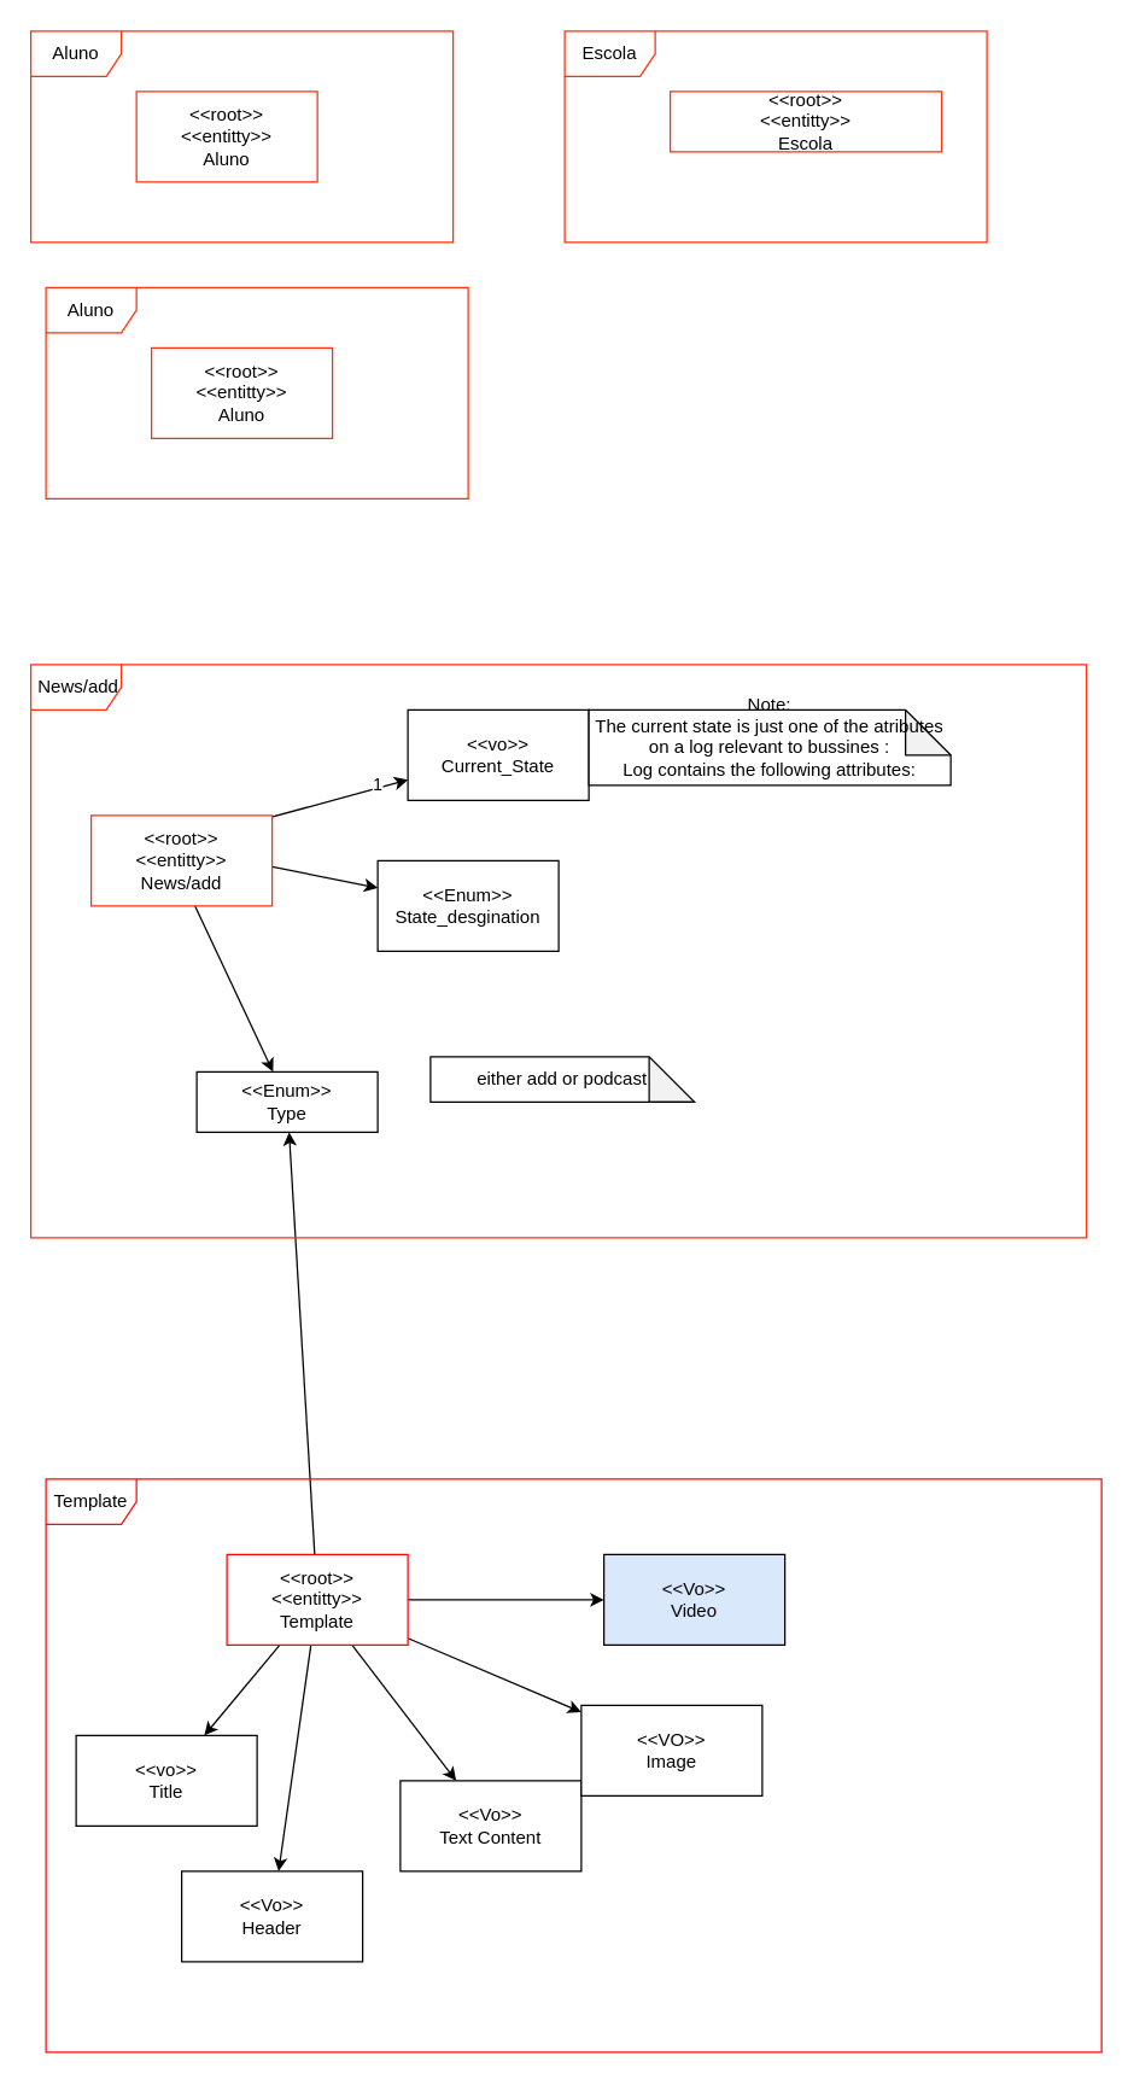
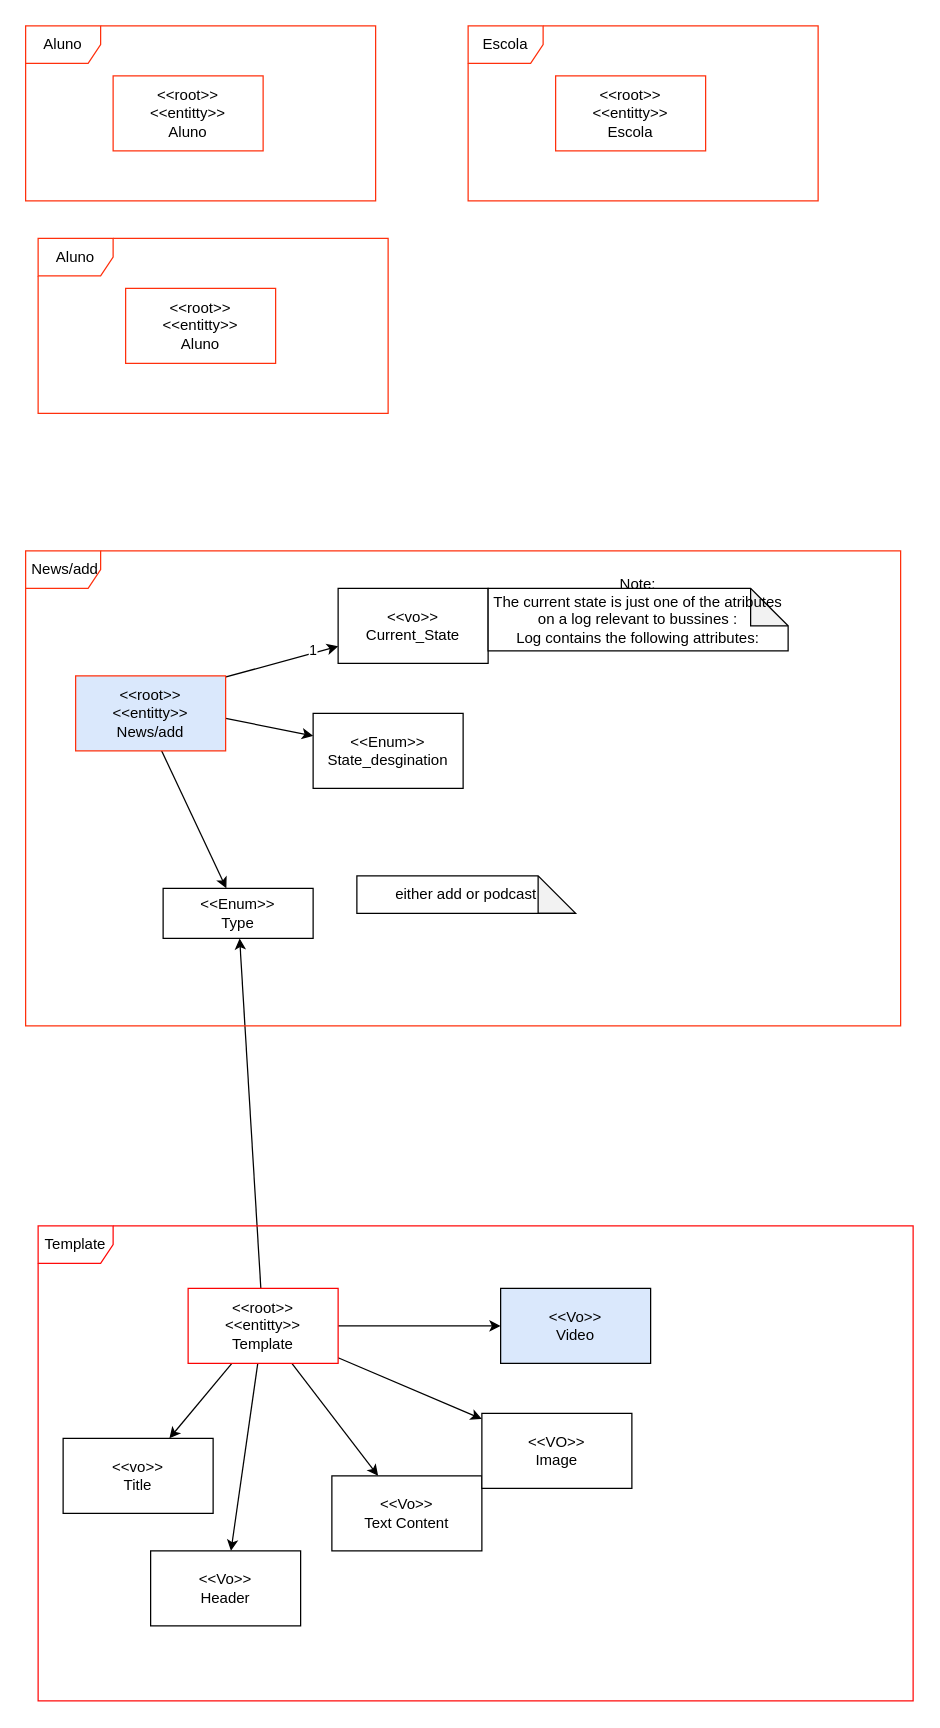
  <mxCell id="0" />
  <mxCell id="1" parent="0" />
  <mxCell id="2" value="" style="edgeStyle=none;html=1;" parent="1" target="6" edge="1"><mxGeometry relative="1" as="geometry"><mxPoint x="170" y="572" as="sourcePoint" /></mxGeometry></mxCell>
  <mxCell id="3" value="" style="edgeStyle=none;html=1;" parent="1" target="7" edge="1"><mxGeometry relative="1" as="geometry"><mxPoint x="170" y="543.636" as="sourcePoint" /></mxGeometry></mxCell>
  <mxCell id="4" value="1" style="edgeLabel;html=1;align=center;verticalAlign=middle;resizable=0;points=[];" parent="3" vertex="1" connectable="0"><mxGeometry x="0.608" y="2" relative="1" as="geometry"><mxPoint as="offset" /></mxGeometry></mxCell>
  <mxCell id="5" value="" style="edgeStyle=none;html=1;" parent="1" target="8" edge="1"><mxGeometry relative="1" as="geometry"><mxPoint x="124.118" y="590" as="sourcePoint" /></mxGeometry></mxCell>
  <mxCell id="6" value="&lt;div&gt;&amp;lt;&amp;lt;Enum&amp;gt;&amp;gt;&lt;/div&gt;State_desgination" style="whiteSpace=wrap;html=1;rounded=0;" parent="1" vertex="1"><mxGeometry x="250" y="570" width="120" height="60" as="geometry" /></mxCell>
  <mxCell id="7" value="&amp;lt;&amp;lt;vo&amp;gt;&amp;gt;&lt;div&gt;Current_State&lt;/div&gt;" style="whiteSpace=wrap;html=1;rounded=0;" parent="1" vertex="1"><mxGeometry x="270" y="470" width="120" height="60" as="geometry" /></mxCell>
  <mxCell id="8" value="&lt;div&gt;&lt;br&gt;&lt;/div&gt;&lt;div&gt;&amp;lt;&amp;lt;Enum&amp;gt;&amp;gt;&lt;/div&gt;Type&lt;div&gt;&lt;br&gt;&lt;/div&gt;" style="whiteSpace=wrap;html=1;rounded=0;" parent="1" vertex="1"><mxGeometry x="130" y="710" width="120" height="40" as="geometry" /></mxCell>
  <mxCell id="9" value="" style="edgeStyle=none;html=1;" parent="1" source="15" target="16" edge="1"><mxGeometry relative="1" as="geometry" /></mxCell>
  <mxCell id="10" value="" style="edgeStyle=none;html=1;" parent="1" source="15" target="17" edge="1"><mxGeometry relative="1" as="geometry" /></mxCell>
  <mxCell id="11" value="" style="edgeStyle=none;html=1;" parent="1" source="15" target="18" edge="1"><mxGeometry relative="1" as="geometry" /></mxCell>
  <mxCell id="12" value="" style="edgeStyle=none;html=1;" parent="1" source="15" target="19" edge="1"><mxGeometry relative="1" as="geometry" /></mxCell>
  <mxCell id="13" value="" style="edgeStyle=none;html=1;" parent="1" source="15" target="22" edge="1"><mxGeometry relative="1" as="geometry" /></mxCell>
  <mxCell id="14" style="edgeStyle=none;html=1;" parent="1" source="15" target="8" edge="1"><mxGeometry relative="1" as="geometry" /></mxCell>
  <mxCell id="15" value="&amp;lt;&amp;lt;root&amp;gt;&amp;gt;&lt;div&gt;&amp;lt;&amp;lt;entitty&amp;gt;&amp;gt;&lt;/div&gt;&lt;div&gt;Template&lt;/div&gt;" style="rounded=0;whiteSpace=wrap;html=1;strokeColor=light-dark(#fb0404, #ededed);" parent="1" vertex="1"><mxGeometry x="150" y="1030" width="120" height="60" as="geometry" /></mxCell>
  <mxCell id="16" value="&amp;lt;&amp;lt;vo&amp;gt;&amp;gt;&lt;div&gt;Title&lt;/div&gt;" style="whiteSpace=wrap;html=1;rounded=0;" parent="1" vertex="1"><mxGeometry x="50" y="1150" width="120" height="60" as="geometry" /></mxCell>
  <mxCell id="17" value="&lt;div&gt;&amp;lt;&amp;lt;Vo&amp;gt;&amp;gt;&lt;/div&gt;Header" style="whiteSpace=wrap;html=1;rounded=0;" parent="1" vertex="1"><mxGeometry x="120" y="1240" width="120" height="60" as="geometry" /></mxCell>
  <mxCell id="18" value="&amp;lt;&amp;lt;Vo&amp;gt;&amp;gt;&lt;div&gt;Text Content&lt;/div&gt;" style="whiteSpace=wrap;html=1;rounded=0;" parent="1" vertex="1"><mxGeometry x="265" y="1180" width="120" height="60" as="geometry" /></mxCell>
  <mxCell id="19" value="&amp;lt;&amp;lt;VO&amp;gt;&amp;gt;&lt;div&gt;Image&lt;/div&gt;" style="whiteSpace=wrap;html=1;rounded=0;" parent="1" vertex="1"><mxGeometry x="385" y="1130" width="120" height="60" as="geometry" /></mxCell>
  <mxCell id="20" value="Template" style="shape=umlFrame;whiteSpace=wrap;html=1;pointerEvents=0;strokeColor=light-dark(#ff0a0a, #ededed);" parent="1" vertex="1"><mxGeometry x="30" y="980" width="700" height="380" as="geometry" /></mxCell>
  <mxCell id="21" value="Aluno" style="shape=umlFrame;whiteSpace=wrap;html=1;pointerEvents=0;strokeColor=#FF300D;" parent="1" vertex="1"><mxGeometry x="20" y="20" width="280" height="140" as="geometry" /></mxCell>
  <mxCell id="22" value="&amp;lt;&amp;lt;Vo&amp;gt;&amp;gt;&lt;div&gt;Video&lt;/div&gt;" style="whiteSpace=wrap;html=1;strokeColor=light-dark(#000000,#EDEDED);rounded=0;fillColor=#dae8fc;" parent="1" vertex="1"><mxGeometry x="400" y="1030" width="120" height="60" as="geometry" /></mxCell>
  <mxCell id="23" value="Note: &lt;br&gt;The current state is just one of the atributes on a log relevant to bussines :&lt;br&gt;Log contains the following attributes:&lt;div&gt;&lt;br&gt;&lt;/div&gt;" style="shape=note;whiteSpace=wrap;html=1;backgroundOutline=1;darkOpacity=0.05;" parent="1" vertex="1"><mxGeometry x="390" y="470" width="240" height="50" as="geometry" /></mxCell>
  <mxCell id="24" value="either add or podcast" style="shape=note;whiteSpace=wrap;html=1;backgroundOutline=1;darkOpacity=0.05;" parent="1" vertex="1"><mxGeometry x="285" y="700" width="175" height="30" as="geometry" /></mxCell>
  <mxCell id="25" value="&amp;nbsp;News/add" style="shape=umlFrame;whiteSpace=wrap;html=1;pointerEvents=0;strokeColor=#FF300D;" parent="1" vertex="1"><mxGeometry x="20" y="440" width="700" height="380" as="geometry" /></mxCell>
- <mxCell id="26" value="&amp;lt;&amp;lt;root&amp;gt;&amp;gt;&lt;div&gt;&amp;lt;&amp;lt;entitty&amp;gt;&amp;gt;&lt;/div&gt;&lt;div&gt;News/add&lt;/div&gt;" style="rounded=0;whiteSpace=wrap;html=1;strokeColor=#FF300D;" parent="1" vertex="1"><mxGeometry x="60" y="540" width="120" height="60" as="geometry" /></mxCell>
+ <mxCell id="26" value="&amp;lt;&amp;lt;root&amp;gt;&amp;gt;&lt;div&gt;&amp;lt;&amp;lt;entitty&amp;gt;&amp;gt;&lt;/div&gt;&lt;div&gt;News/add&lt;/div&gt;" style="rounded=0;whiteSpace=wrap;html=1;strokeColor=#FF300D;fillColor=#dae8fc;" parent="1" vertex="1"><mxGeometry x="60" y="540" width="120" height="60" as="geometry" /></mxCell>
  <mxCell id="27" value="&amp;lt;&amp;lt;root&amp;gt;&amp;gt;&lt;div&gt;&amp;lt;&amp;lt;entitty&amp;gt;&amp;gt;&lt;/div&gt;&lt;div&gt;Aluno&lt;/div&gt;" style="rounded=0;whiteSpace=wrap;html=1;strokeColor=#FF300D;" parent="1" vertex="1"><mxGeometry x="90" y="60" width="120" height="60" as="geometry" /></mxCell>
  <mxCell id="28" value="Escola" style="shape=umlFrame;whiteSpace=wrap;html=1;pointerEvents=0;strokeColor=#FF300D;" parent="1" vertex="1"><mxGeometry x="374" y="20" width="280" height="140" as="geometry" /></mxCell>
- <mxCell id="29" value="&amp;lt;&amp;lt;root&amp;gt;&amp;gt;&lt;div&gt;&amp;lt;&amp;lt;entitty&amp;gt;&amp;gt;&lt;/div&gt;&lt;div&gt;Escola&lt;/div&gt;" style="rounded=0;whiteSpace=wrap;html=1;strokeColor=#FF300D;" parent="1" vertex="1"><mxGeometry x="444" y="60" width="180" height="40" as="geometry" /></mxCell>
+ <mxCell id="29" value="&amp;lt;&amp;lt;root&amp;gt;&amp;gt;&lt;div&gt;&amp;lt;&amp;lt;entitty&amp;gt;&amp;gt;&lt;/div&gt;&lt;div&gt;Escola&lt;/div&gt;" style="rounded=0;whiteSpace=wrap;html=1;strokeColor=#FF300D;" parent="1" vertex="1"><mxGeometry x="444" y="60" width="120" height="60" as="geometry" /></mxCell>
  <mxCell id="30" value="Aluno" style="shape=umlFrame;whiteSpace=wrap;html=1;pointerEvents=0;strokeColor=#FF300D;" parent="1" vertex="1"><mxGeometry x="30" y="190" width="280" height="140" as="geometry" /></mxCell>
  <mxCell id="31" value="&amp;lt;&amp;lt;root&amp;gt;&amp;gt;&lt;div&gt;&amp;lt;&amp;lt;entitty&amp;gt;&amp;gt;&lt;/div&gt;&lt;div&gt;Aluno&lt;/div&gt;" style="rounded=0;whiteSpace=wrap;html=1;strokeColor=#FF300D;" parent="1" vertex="1"><mxGeometry x="100" y="230" width="120" height="60" as="geometry" /></mxCell>
